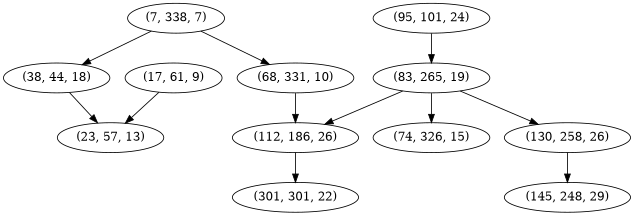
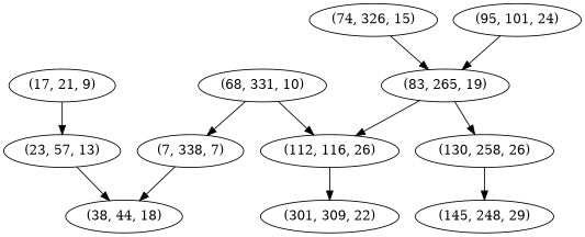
  digraph {
    "(7, 338, 7)"
    "(68, 331, 10)"
    "(38, 44, 18)"
-   "(17, 61, 9)"
+   "(17, 61, 9)" [label="(17, 21, 9)"]
    "(23, 57, 13)"
-   "(112, 116, 26)" [label="(112, 186, 26)"]
+   "(112, 116, 26)"
    "(74, 326, 15)"
    "(83, 265, 19)"
    "(130, 258, 26)"
    "(95, 101, 24)"
-   "(301, 309, 22)" [label="(301, 301, 22)"]
+   "(301, 309, 22)"
    n12 [label="(145, 248, 29)"]
-   "(7, 338, 7)" -> "(68, 331, 10)"
+   "(68, 331, 10)" -> "(7, 338, 7)"
    "(7, 338, 7)" -> "(38, 44, 18)"
    "(68, 331, 10)" -> "(112, 116, 26)"
    "(17, 61, 9)" -> "(23, 57, 13)"
-   "(38, 44, 18)" -> "(23, 57, 13)"
+   "(23, 57, 13)" -> "(38, 44, 18)"
    "(112, 116, 26)" -> "(301, 309, 22)"
-   "(83, 265, 19)" -> "(74, 326, 15)"
+   "(74, 326, 15)" -> "(83, 265, 19)"
    "(83, 265, 19)" -> "(112, 116, 26)"
    "(83, 265, 19)" -> "(130, 258, 26)"
    "(130, 258, 26)" -> n12
    "(95, 101, 24)" -> "(83, 265, 19)"
  }
